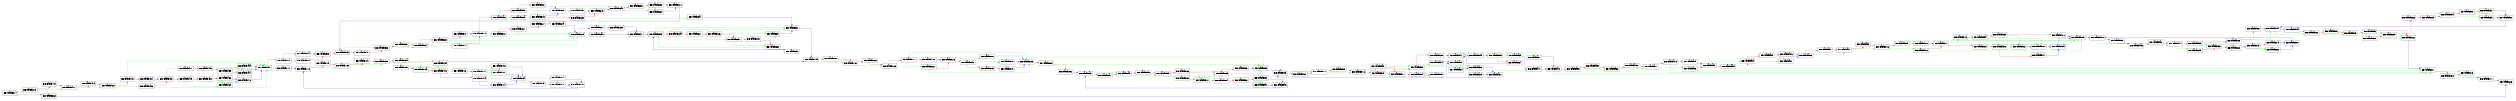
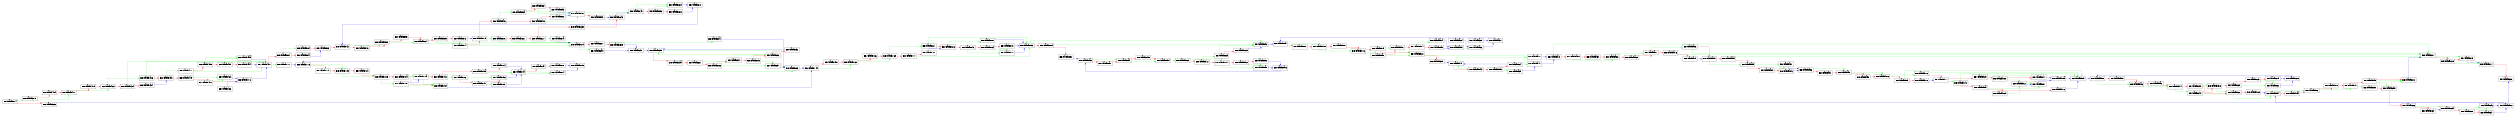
  digraph {
    rankdir=LR
    splines=ortho
    node [shape=box]
    edge [color=red]
    BB75a9f5314
    BB75a9f5379
    BB75a9f5365
    BB75a9f5417
    BB75a9f540f
    BB75a9f5c26
    BB75a9f5425
    BB75a9f541d
    BB75a9f5436
    BB75a9f542f
    BB75a9f54b0
    BB75a9f543b
    BB75a9f5434
    BB75a9f5711
    BB75a9f5504
    BB75a9f5477
    BB75a9f5449
    BB75a9f5716
    BB75a9f550f
    BB75a9f550a
    BB75a9f5485
    BB75a9f546d
    BB75a9f5459
    BB75a9f54aa
    BB75a9f5495
    BB75a9f5472
    BB75a9f5468
    BB75a9f54a4
    BB75a9f5725
    BB75a9f571b
    BB75a9f5523
    BB75a9f5542
    BB75a9f5553
    BB75a9f5548
    BB75a9f5564
    BB75a9f5559
    BB75a9f5574
    BB75a9f5569
    BB75a9f567d
    BB75a9f557d
    BB75a9f5572
    BB75a9f56ab
    BB75a9f5687
    BB75a9f560c
    BB75a9f55a6
    BB75a9f56b1
    BB75a9f56a4
    BB75a9f5699
    BB75a9f5621
    BB75a9f55ca
    BB75a9f55b9
    BB75a9f5627
    BB75a9f55d3
+   BB75a9f55cf
    BB75a9f55e9
    BB75a9f55c2
    BB75a9f564b
    BB75a9f55fb
    BB75a9f566d
    BB75a9f5656
    BB75a9f5643
    BB75a9f5672
    BB75a9f5668
    BB75a9f567a
    BB75a9f5635
    BB75a9f56b5
    BB75a9f56fc
    BB75a9f574d
    BB75a9f56ba
    BB75a9f5760
    BB75a9f5758
    BB75a9f56c1
    BB75a9f56d7
    BB75a9f56c6
    BB75a9f56ec
    BB75a9f56dc
    BB75a9f56f7
    BB75a9f56f2
    BB75a9f576e
    BB75a9f5766
    BB75a9f5735
    BB75a9f572b
    BB75a9f5785
    BB75a9f573a
    BB75a9f578a
    BB75a9f573f
    BB75a9f57b3
    BB75a9f57cc
    BB75a9f57ba
    BB75a9f5821
    BB75a9f5777
    BB75a9f5883
    BB75a9f5826
    BB75a9f5780
    BB75a9f58f6
    BB75a9f588d
    BB75a9f5881
    BB75a9f5846
    BB75a9f58fb
    BB75a9f5892
    BB75a9f5878
    BB75a9f5864
    BB75a9f57d6
    BB75a9f57d1
    BB75a9f57f4
    BB75a9f57c4
    BB75a9f57ef
    BB75a9f5814
    BB75a9f57ff
    BB75a9f5819
    BB75a9f5810
    BB75a9f5873
    BB75a9f5908
    BB75a9f5900
    BB75a9f58a2
    BB75a9f58af
    BB75a9f58a7
    BB75a9f58bd
    BB75a9f58b5
    BB75a9f5969
-   BB75a9f58c6
    BB75a9f5972
    BB75a9f58cf
    BB75a9f5984
    BB75a9f58e3
    BB75a9f59a0
    BB75a9f5992
    BB75a9f5916
    BB75a9f590e
    BB75a9f59ae
    BB75a9f591f
    BB75a9f59b7
    BB75a9f5928
    BB75a9f59e4
    BB75a9f5a47
    BB75a9f5939
    BB75a9f5a04
    BB75a9f59f0
    BB75a9f5a4c
    BB75a9f5941
    BB75a9f5c07
    BB75a9f5a55
    BB75a9f5a81
    BB75a9f594d
    BB75a9f595b
    BB75a9f5a3f
    BB75a9f5964
    BB75a9f59a6
    BB75a9f599c
    BB75a9f5a0f
    BB75a9f5a32
    BB75a9f5a37
    BB75a9f5a2d
    BB75a9f5a29
    BB75a9f5c13
    BB75a9f5c0e
    BB75a9f5a63
    BB75a9f5a5b
    BB75a9f5c17
    BB75a9f5a71
    BB75a9f5a69
    BB75a9f5a96
    BB75a9f5a76
    BB75a9f5a9f
    BB75a9f5a7f
    BB75a9f5abf
    BB75a9f5aad
    BB75a9f5ae1
    BB75a9f5acd
    BB75a9f5ae6
    BB75a9f5adc
    BB75a9f5af8
    BB75a9f5af0
    BB75a9f5b06
    BB75a9f5afe
    BB75a9f5b12
    BB75a9f5b0b
    BB75a9f5b8d
    BB75a9f5b17
    BB75a9f5b10
    BB75a9f5b98
    BB75a9f5b4c
    BB75a9f5b25
    BB75a9f5ba6
    BB75a9f5b9e
    BB75a9f5b5a
    BB75a9f5b87
    n188 [label=BB75a6f5b38]
    BB75a9f5b6d
    BB75a9f5b8a
    BB75a9f5b82
    BB75a9f5b47
    BB75a9f5b7c
    BB75a9f5bb4
    BB75a9f5bac
    BB75a9f5c4d
    BB75a9f5bbd
    BB75a9f5c56
    BB75a9f5bc6
    BB75a9f5c68
    BB75a9f5bd4
    BB75a9f5bce
    BB75a9f5c82
    BB75a9f5c73
    BB75a9f5be2
    BB75a9f5bda
    BB75a9f5bf0
    BB75a9f5be8
    BB75a9f5c90
    BB75a9f5bf9
    BB75a9f5c99
    BB75a9f5c02
    BB75a9f5cc6
    BB75a9f5cdd
    BB75a9f5ccb
    BB75a9f5c88
    BB75a9f5c7d
    BB75a9f5cfc
    BB75a9f5ce8
    BB75a9f5d02
    BB75a9f5cf7
    BB75a9f5314 -> BB75a9f5379 [color=green]
    BB75a9f5314 -> BB75a9f5365
    BB75a9f5379 -> BB75a9f5417 [color=green]
    BB75a9f5379 -> BB75a9f540f
    BB75a9f5365 -> BB75a9f5c26 [color=blue]
    BB75a9f5417 -> BB75a9f5425 [color=green]
    BB75a9f5417 -> BB75a9f541d
    BB75a9f540f -> BB75a9f5417
    BB75a9f5425 -> BB75a9f5436 [color=green]
    BB75a9f5425 -> BB75a9f542f
    BB75a9f541d -> BB75a9f5425
    BB75a9f5436 -> BB75a9f54b0 [color=green]
    BB75a9f5436 -> BB75a9f543b
    BB75a9f542f -> BB75a9f54b0 [color=green]
    BB75a9f542f -> BB75a9f5434
    BB75a9f54b0 -> BB75a9f5711 [color=green]
    BB75a9f54b0 -> BB75a9f5504
    BB75a9f543b -> BB75a9f5477 [color=green]
    BB75a9f543b -> BB75a9f5449
    BB75a9f5434 -> BB75a9f543b [color=blue]
    BB75a9f5711 -> BB75a9f5716 [color=blue]
    BB75a9f5504 -> BB75a9f550f [color=green]
    BB75a9f5504 -> BB75a9f550a
    BB75a9f5477 -> BB75a9f54b0 [color=green]
    BB75a9f5477 -> BB75a9f5485
    BB75a9f5449 -> BB75a9f546d [color=green]
    BB75a9f5449 -> BB75a9f5459
    BB75a9f5716 -> BB75a9f5725 [color=green]
    BB75a9f5716 -> BB75a9f571b
    BB75a9f550f -> BB75a9f5523
    BB75a9f550a -> BB75a9f5523 [color=blue]
    BB75a9f5485 -> BB75a9f54aa [color=green]
    BB75a9f5485 -> BB75a9f5495
    BB75a9f546d -> BB75a9f5472 [color=blue]
    BB75a9f5459 -> BB75a9f546d [color=green]
-   BB75a9f5459 -> BB75a9f5468
+   BB75a9f5459 -> BB75a9f5472
    BB75a9f54aa -> BB75a9f54b0 [color=blue]
    BB75a9f5495 -> BB75a9f54aa [color=green]
    BB75a9f5495 -> BB75a9f54a4
    BB75a9f5472 -> BB75a9f54b0 [color=blue]
    BB75a9f5468 -> BB75a9f5472 [color=blue]
    BB75a9f54a4 -> BB75a9f54b0 [color=blue]
    BB75a9f5725 -> BB75a9f5735 [color=green]
    BB75a9f5725 -> BB75a9f572b
    BB75a9f571b -> BB75a9f5725
    BB75a9f5523 -> BB75a9f5542
    BB75a9f5542 -> BB75a9f5553 [color=green]
    BB75a9f5542 -> BB75a9f5548
    BB75a9f5553 -> BB75a9f5564 [color=green]
    BB75a9f5553 -> BB75a9f5559
    BB75a9f5548 -> BB75a9f5553
    BB75a9f5564 -> BB75a9f5574 [color=green]
    BB75a9f5564 -> BB75a9f5569
    BB75a9f5559 -> BB75a9f5564
    BB75a9f5574 -> BB75a9f567d [color=green]
    BB75a9f5574 -> BB75a9f557d
    BB75a9f5569 -> BB75a9f567d [color=green]
    BB75a9f5569 -> BB75a9f5572
    BB75a9f567d -> BB75a9f56ab [color=green]
    BB75a9f567d -> BB75a9f5687
    BB75a9f557d -> BB75a9f560c [color=green]
    BB75a9f557d -> BB75a9f55a6
    BB75a9f5572 -> BB75a9f557d [color=blue]
    BB75a9f56ab -> BB75a9f56b1 [color=blue]
    BB75a9f5687 -> BB75a9f56a4 [color=green]
    BB75a9f5687 -> BB75a9f5699
    BB75a9f560c -> BB75a9f567d [color=green]
    BB75a9f560c -> BB75a9f5621
    BB75a9f55a6 -> BB75a9f55ca [color=green]
    BB75a9f55a6 -> BB75a9f55b9
    BB75a9f56b1 -> BB75a9f56b5 [color=blue]
    BB75a9f56a4 -> BB75a9f56fc [color=blue]
    BB75a9f5699 -> BB75a9f56b1 [color=blue]
    BB75a9f5621 -> BB75a9f567d [color=green]
    BB75a9f5621 -> BB75a9f5627
    BB75a9f55ca -> BB75a9f55d3 [color=green]
+   BB75a9f55ca -> BB75a9f55cf
    BB75a9f55b9 -> BB75a9f55e9 [color=green]
    BB75a9f55b9 -> BB75a9f55c2
    BB75a9f5627 -> BB75a9f567a [color=green]
    BB75a9f5627 -> BB75a9f5635
    BB75a9f55d3 -> BB75a9f55e9 [color=blue]
+   BB75a9f55cf -> BB75a9f55d3
+   BB75a9f55cf -> BB75a9f55e9 [color=green]
    BB75a9f55e9 -> BB75a9f564b [color=green]
    BB75a9f55e9 -> BB75a9f55fb
    BB75a9f55c2 -> BB75a9f55e9 [color=blue]
    BB75a9f564b -> BB75a9f566d [color=green]
    BB75a9f564b -> BB75a9f5656
    BB75a9f55fb -> BB75a9f5643 [color=blue]
    BB75a9f566d -> BB75a9f5672 [color=blue]
    BB75a9f5656 -> BB75a9f566d [color=green]
    BB75a9f5656 -> BB75a9f5668
    BB75a9f5643 -> BB75a9f564b [color=blue]
    BB75a9f5672 -> BB75a9f5542 [color=blue]
    BB75a9f5668 -> BB75a9f5672 [color=blue]
    BB75a9f567a -> BB75a9f567d [color=blue]
    BB75a9f5635 -> BB75a9f5643
    BB75a9f56b5 -> BB75a9f56fc [color=green]
    BB75a9f56b5 -> BB75a9f56ba
    BB75a9f56fc -> BB75a9f574d [color=blue]
    BB75a9f574d -> BB75a9f5760 [color=green]
    BB75a9f574d -> BB75a9f5758
    BB75a9f56ba -> BB75a9f56fc [color=green]
    BB75a9f56ba -> BB75a9f56c1
    BB75a9f5760 -> BB75a9f576e [color=green]
    BB75a9f5760 -> BB75a9f5766
    BB75a9f5758 -> BB75a9f5760
    BB75a9f56c1 -> BB75a9f56d7 [color=green]
    BB75a9f56c1 -> BB75a9f56c6
    BB75a9f56d7 -> BB75a9f56ec [color=green]
    BB75a9f56d7 -> BB75a9f56dc
    BB75a9f56c6 -> BB75a9f56d7
    BB75a9f56c6 -> BB75a9f56f7 [color=green]
    BB75a9f56ec -> BB75a9f56b5 [color=green]
    BB75a9f56ec -> BB75a9f56f2
    BB75a9f56dc -> BB75a9f56ec
    BB75a9f56dc -> BB75a9f56f7 [color=green]
    BB75a9f56f7 -> BB75a9f56fc [color=blue]
    BB75a9f56f2 -> BB75a9f56b5 [color=blue]
    BB75a9f576e -> BB75a9f5821 [color=green]
    BB75a9f576e -> BB75a9f5777
    BB75a9f5766 -> BB75a9f576e
    BB75a9f5735 -> BB75a9f5785 [color=green]
    BB75a9f5735 -> BB75a9f573a
    BB75a9f572b -> BB75a9f5735
    BB75a9f5785 -> BB75a9f578a [color=blue]
    BB75a9f5785 -> BB75a9f573f [color=green]
    BB75a9f573a -> BB75a9f578a [color=green]
    BB75a9f573a -> BB75a9f573f
    BB75a9f578a -> BB75a9f573f [color=green]
    BB75a9f578a -> BB75a9f57b3
    BB75a9f573f -> BB75a9f574d [color=blue]
    BB75a9f57b3 -> BB75a9f57cc [color=green]
    BB75a9f57b3 -> BB75a9f57ba
    BB75a9f57cc -> BB75a9f57d6 [color=green]
    BB75a9f57cc -> BB75a9f57d1
    BB75a9f57ba -> BB75a9f57f4 [color=green]
    BB75a9f57ba -> BB75a9f57c4
    BB75a9f5821 -> BB75a9f5883 [color=green]
    BB75a9f5821 -> BB75a9f5826
    BB75a9f5777 -> BB75a9f5883 [color=green]
    BB75a9f5777 -> BB75a9f5780
    BB75a9f5883 -> BB75a9f58f6 [color=green]
    BB75a9f5883 -> BB75a9f588d
    BB75a9f5826 -> BB75a9f5881 [color=green]
    BB75a9f5826 -> BB75a9f5846
    BB75a9f5780 -> BB75a9f5826 [color=blue]
    BB75a9f58f6 -> BB75a9f58fb [color=blue]
    BB75a9f588d -> BB75a9f58f6 [color=green]
    BB75a9f588d -> BB75a9f5892
    BB75a9f5881 -> BB75a9f5883 [color=blue]
    BB75a9f5846 -> BB75a9f5878 [color=green]
    BB75a9f5846 -> BB75a9f5864
    BB75a9f58fb -> BB75a9f5908 [color=green]
    BB75a9f58fb -> BB75a9f5900
    BB75a9f5892 -> BB75a9f58a2 [color=blue]
    BB75a9f5878 -> BB75a9f5883 [color=blue]
    BB75a9f5864 -> BB75a9f5878 [color=green]
    BB75a9f5864 -> BB75a9f5873
    BB75a9f57d6 -> BB75a9f57f4 [color=blue]
    BB75a9f57d1 -> BB75a9f57d6
    BB75a9f57d1 -> BB75a9f57ef [color=green]
    BB75a9f57f4 -> BB75a9f5814 [color=green]
    BB75a9f57f4 -> BB75a9f57ff
    BB75a9f57c4 -> BB75a9f57f4 [color=blue]
    BB75a9f57ef -> BB75a9f57f4 [color=blue]
    BB75a9f5814 -> BB75a9f5819 [color=blue]
    BB75a9f57ff -> BB75a9f5814 [color=green]
    BB75a9f57ff -> BB75a9f5810
    BB75a9f5819 -> BB75a9f5716 [color=blue]
    BB75a9f5810 -> BB75a9f5819 [color=blue]
    BB75a9f5873 -> BB75a9f5883 [color=blue]
    BB75a9f5908 -> BB75a9f5916 [color=green]
    BB75a9f5908 -> BB75a9f590e
    BB75a9f5900 -> BB75a9f5908
    BB75a9f58a2 -> BB75a9f58af [color=green]
    BB75a9f58a2 -> BB75a9f58a7
    BB75a9f58af -> BB75a9f58bd [color=green]
    BB75a9f58af -> BB75a9f58b5
    BB75a9f58a7 -> BB75a9f58af
    BB75a9f58bd -> BB75a9f5969 [color=green]
-   BB75a9f58bd -> BB75a9f58c6
    BB75a9f58b5 -> BB75a9f58bd
    BB75a9f5969 -> BB75a9f5972
    BB75a9f5969 -> BB75a9f58cf [color=green]
-   BB75a9f58c6 -> BB75a9f5972 [color=green]
-   BB75a9f58c6 -> BB75a9f58cf
    BB75a9f5972 -> BB75a9f58cf [color=green]
    BB75a9f5972 -> BB75a9f5984
    BB75a9f58cf -> BB75a9f58f6 [color=green]
    BB75a9f58cf -> BB75a9f58e3
    BB75a9f5984 -> BB75a9f59a0 [color=green]
    BB75a9f5984 -> BB75a9f5992
    BB75a9f58e3 -> BB75a9f58f6 [color=blue]
    BB75a9f59a0 -> BB75a9f59a6 [color=blue]
    BB75a9f5992 -> BB75a9f59a0 [color=green]
    BB75a9f5992 -> BB75a9f599c
    BB75a9f5916 -> BB75a9f59ae [color=green]
    BB75a9f5916 -> BB75a9f591f
    BB75a9f590e -> BB75a9f5916
    BB75a9f59ae -> BB75a9f59b7
    BB75a9f59ae -> BB75a9f5928 [color=green]
    BB75a9f591f -> BB75a9f59b7 [color=green]
    BB75a9f591f -> BB75a9f5928
    BB75a9f59b7 -> BB75a9f5928 [color=green]
    BB75a9f59b7 -> BB75a9f59e4
    BB75a9f5928 -> BB75a9f5a47 [color=green]
    BB75a9f5928 -> BB75a9f5939
    BB75a9f59e4 -> BB75a9f5a04 [color=green]
    BB75a9f59e4 -> BB75a9f59f0
    BB75a9f5a47 -> BB75a9f5a4c [color=blue]
    BB75a9f5939 -> BB75a9f5941 [color=blue]
    BB75a9f5a04 -> BB75a9f5a0f [color=blue]
    BB75a9f59f0 -> BB75a9f5a0f [color=blue]
    BB75a9f5a4c -> BB75a9f5c07 [color=green]
    BB75a9f5a4c -> BB75a9f5a55
    BB75a9f5941 -> BB75a9f5a81 [color=green]
    BB75a9f5941 -> BB75a9f594d
    BB75a9f5c07 -> BB75a9f5c13 [color=green]
    BB75a9f5c07 -> BB75a9f5c0e
    BB75a9f5a55 -> BB75a9f5a63 [color=green]
    BB75a9f5a55 -> BB75a9f5a5b
    BB75a9f5a81 -> BB75a9f5a4c [color=blue]
    BB75a9f594d -> BB75a9f5941 [color=green]
    BB75a9f594d -> BB75a9f595b
    BB75a9f595b -> BB75a9f5a3f [color=green]
    BB75a9f595b -> BB75a9f5964
    BB75a9f5a3f -> BB75a9f5a47 [color=blue]
    BB75a9f5964 -> BB75a9f5941 [color=blue]
    BB75a9f59a6 -> BB75a9f58a2 [color=blue]
    BB75a9f599c -> BB75a9f59a6 [color=blue]
    BB75a9f5a0f -> BB75a9f5a32 [color=green]
    BB75a9f5a32 -> BB75a9f5a37 [color=blue]
    BB75a9f5a37 -> BB75a9f58fb [color=blue]
    BB75a9f5a2d -> BB75a9f5a32 [color=blue]
    BB75a9f5a29 -> BB75a9f5a37 [color=blue]
    BB75a9f5c13 -> BB75a9f5c17 [color=blue]
    BB75a9f5c0e -> BB75a9f5c13
    BB75a9f5c0e -> BB75a9f5c17 [color=green]
    BB75a9f5a63 -> BB75a9f5a71 [color=green]
    BB75a9f5a63 -> BB75a9f5a69
    BB75a9f5a5b -> BB75a9f5a63
    BB75a9f5c17 -> BB75a9f5c26
    BB75a9f5a71 -> BB75a9f5a96 [color=green]
    BB75a9f5a71 -> BB75a9f5a76
    BB75a9f5a69 -> BB75a9f5a71
    BB75a9f5a96 -> BB75a9f5c07 [color=green]
    BB75a9f5a96 -> BB75a9f5a9f
    BB75a9f5a76 -> BB75a9f5c07 [color=green]
    BB75a9f5a76 -> BB75a9f5a7f
    BB75a9f5a9f -> BB75a9f5abf [color=green]
    BB75a9f5a9f -> BB75a9f5aad
    BB75a9f5a7f -> BB75a9f5a9f [color=blue]
    BB75a9f5abf -> BB75a9f5ae1 [color=green]
    BB75a9f5abf -> BB75a9f5acd
    BB75a9f5aad -> BB75a9f5c07 [color=green]
    BB75a9f5aad -> BB75a9f5abf
    BB75a9f5ae1 -> BB75a9f5ae6 [color=blue]
    BB75a9f5acd -> BB75a9f5ae1 [color=green]
    BB75a9f5acd -> BB75a9f5adc
    BB75a9f5ae6 -> BB75a9f5af8 [color=green]
    BB75a9f5ae6 -> BB75a9f5af0
    BB75a9f5adc -> BB75a9f5ae6 [color=blue]
    BB75a9f5af8 -> BB75a9f5b06 [color=green]
    BB75a9f5af8 -> BB75a9f5afe
    BB75a9f5af0 -> BB75a9f5af8
    BB75a9f5b06 -> BB75a9f5b12 [color=green]
    BB75a9f5b06 -> BB75a9f5b0b
    BB75a9f5afe -> BB75a9f5b06
    BB75a9f5b12 -> BB75a9f5b8d [color=green]
    BB75a9f5b12 -> BB75a9f5b17
    BB75a9f5b0b -> BB75a9f5b8d [color=green]
    BB75a9f5b0b -> BB75a9f5b10
    BB75a9f5b8d -> BB75a9f5b98 [color=blue]
    BB75a9f5b17 -> BB75a9f5b4c [color=green]
    BB75a9f5b17 -> BB75a9f5b25
    BB75a9f5b10 -> BB75a9f5b17 [color=blue]
    BB75a9f5b98 -> BB75a9f5ba6 [color=green]
    BB75a9f5b98 -> BB75a9f5b9e
    BB75a9f5b4c -> BB75a9f5b8d [color=green]
    BB75a9f5b4c -> BB75a9f5b5a
    BB75a9f5b25 -> BB75a9f5b87 [color=green]
    BB75a9f5b25 -> n188
    BB75a9f5ba6 -> BB75a9f5bb4 [color=green]
    BB75a9f5ba6 -> BB75a9f5bac
    BB75a9f5b9e -> BB75a9f5ba6
    BB75a9f5b5a -> BB75a9f5b87 [color=green]
    BB75a9f5b5a -> BB75a9f5b6d
    BB75a9f5b87 -> BB75a9f5b8a [color=blue]
    n188 -> BB75a9f5b82 [color=green]
    n188 -> BB75a9f5b47
    BB75a9f5b6d -> BB75a9f5b82 [color=green]
    BB75a9f5b6d -> BB75a9f5b7c
    BB75a9f5b8a -> BB75a9f5b8d [color=blue]
    BB75a9f5b82 -> BB75a9f5b87 [color=blue]
    BB75a9f5b47 -> BB75a9f5b8a [color=blue]
    BB75a9f5b7c -> BB75a9f5b8d [color=blue]
    BB75a9f5bb4 -> BB75a9f5c4d [color=green]
    BB75a9f5bb4 -> BB75a9f5bbd
    BB75a9f5bac -> BB75a9f5bb4
    BB75a9f5c4d -> BB75a9f5c56
    BB75a9f5c4d -> BB75a9f5bc6 [color=green]
    BB75a9f5bbd -> BB75a9f5c56 [color=green]
    BB75a9f5bbd -> BB75a9f5bc6
    BB75a9f5c56 -> BB75a9f5bc6 [color=green]
    BB75a9f5c56 -> BB75a9f5c68
    BB75a9f5bc6 -> BB75a9f5bd4 [color=green]
    BB75a9f5bc6 -> BB75a9f5bce
    BB75a9f5c68 -> BB75a9f5c82 [color=green]
    BB75a9f5c68 -> BB75a9f5c73
    BB75a9f5bd4 -> BB75a9f5be2 [color=green]
    BB75a9f5bd4 -> BB75a9f5bda
    BB75a9f5bce -> BB75a9f5bd4 [color=blue]
    BB75a9f5c82 -> BB75a9f5c88 [color=blue]
    BB75a9f5c73 -> BB75a9f5c82 [color=green]
    BB75a9f5c73 -> BB75a9f5c7d
    BB75a9f5be2 -> BB75a9f5bf0 [color=green]
    BB75a9f5be2 -> BB75a9f5be8
    BB75a9f5bda -> BB75a9f5be2
    BB75a9f5bf0 -> BB75a9f5c90 [color=green]
    BB75a9f5bf0 -> BB75a9f5bf9
    BB75a9f5be8 -> BB75a9f5bf0
    BB75a9f5c90 -> BB75a9f5c99
    BB75a9f5c90 -> BB75a9f5c02 [color=green]
    BB75a9f5bf9 -> BB75a9f5c99 [color=green]
    BB75a9f5bf9 -> BB75a9f5c02
    BB75a9f5c99 -> BB75a9f5c02 [color=green]
    BB75a9f5c99 -> BB75a9f5cc6
    BB75a9f5c02 -> BB75a9f5c07 [color=blue]
    BB75a9f5cc6 -> BB75a9f5cdd [color=green]
    BB75a9f5cc6 -> BB75a9f5ccb
    BB75a9f5cdd -> BB75a9f5cfc [color=green]
    BB75a9f5cdd -> BB75a9f5ce8
    BB75a9f5ccb -> BB75a9f5cdd [color=blue]
    BB75a9f5c88 -> BB75a9f5b98 [color=blue]
    BB75a9f5c7d -> BB75a9f5c88 [color=blue]
    BB75a9f5cfc -> BB75a9f5d02 [color=blue]
    BB75a9f5ce8 -> BB75a9f5cfc [color=green]
    BB75a9f5ce8 -> BB75a9f5cf7
    BB75a9f5d02 -> BB75a9f5bd4 [color=blue]
    BB75a9f5cf7 -> BB75a9f5d02 [color=blue]
  }
